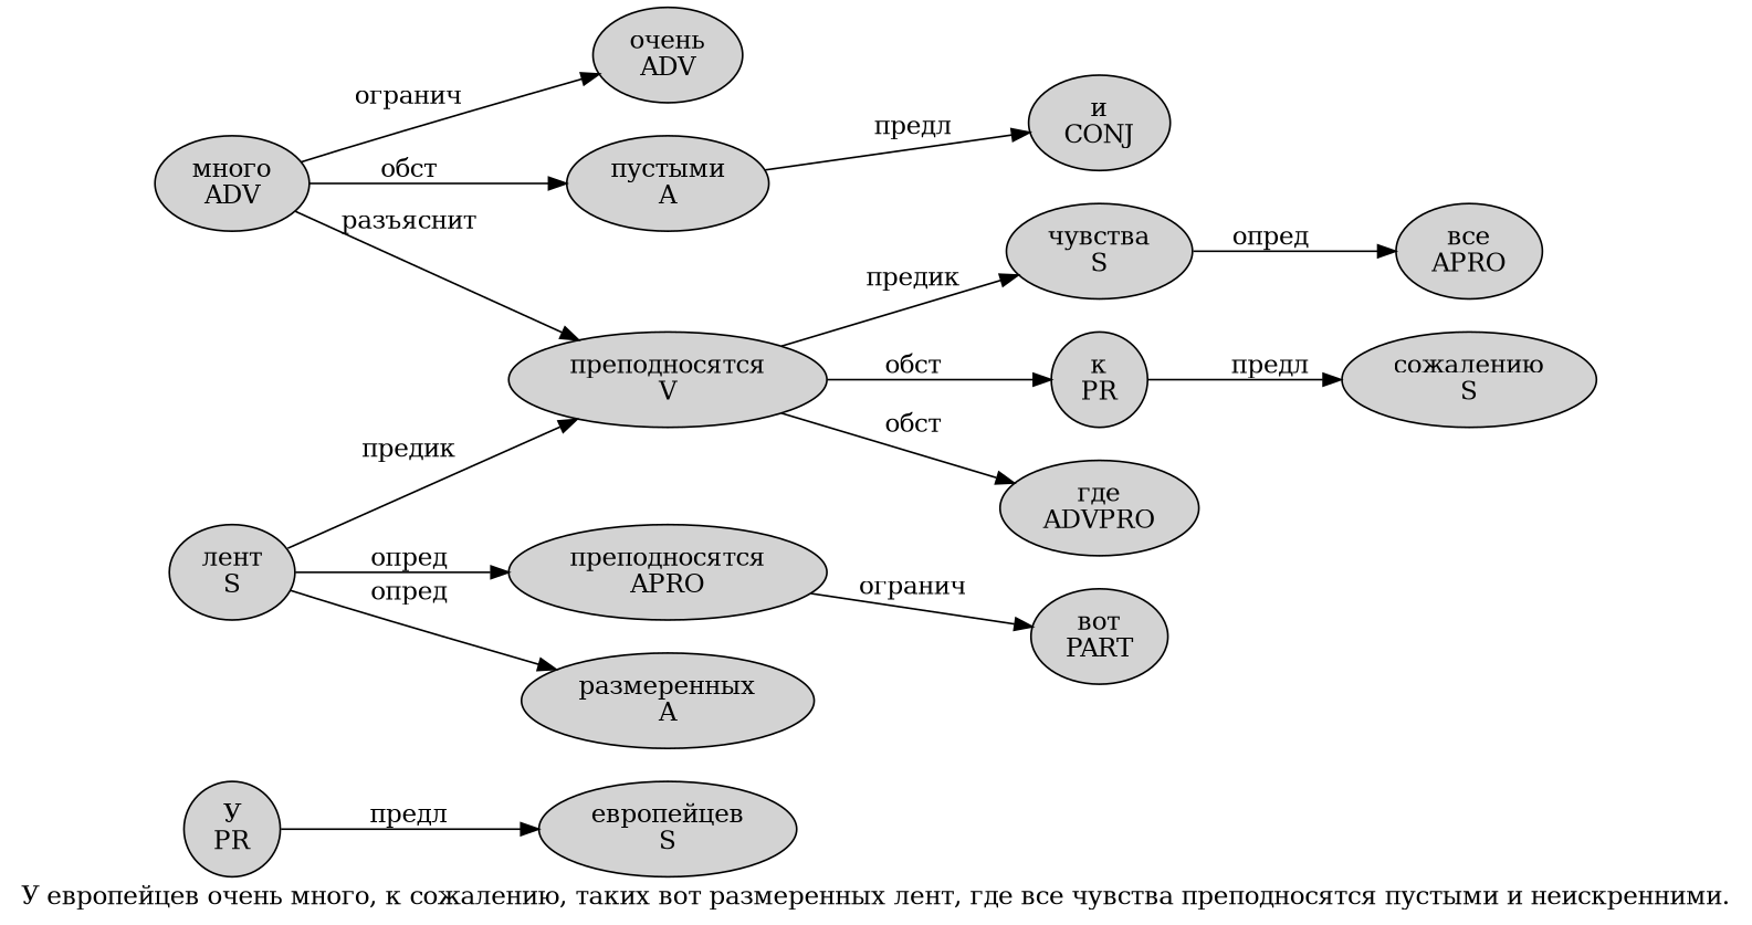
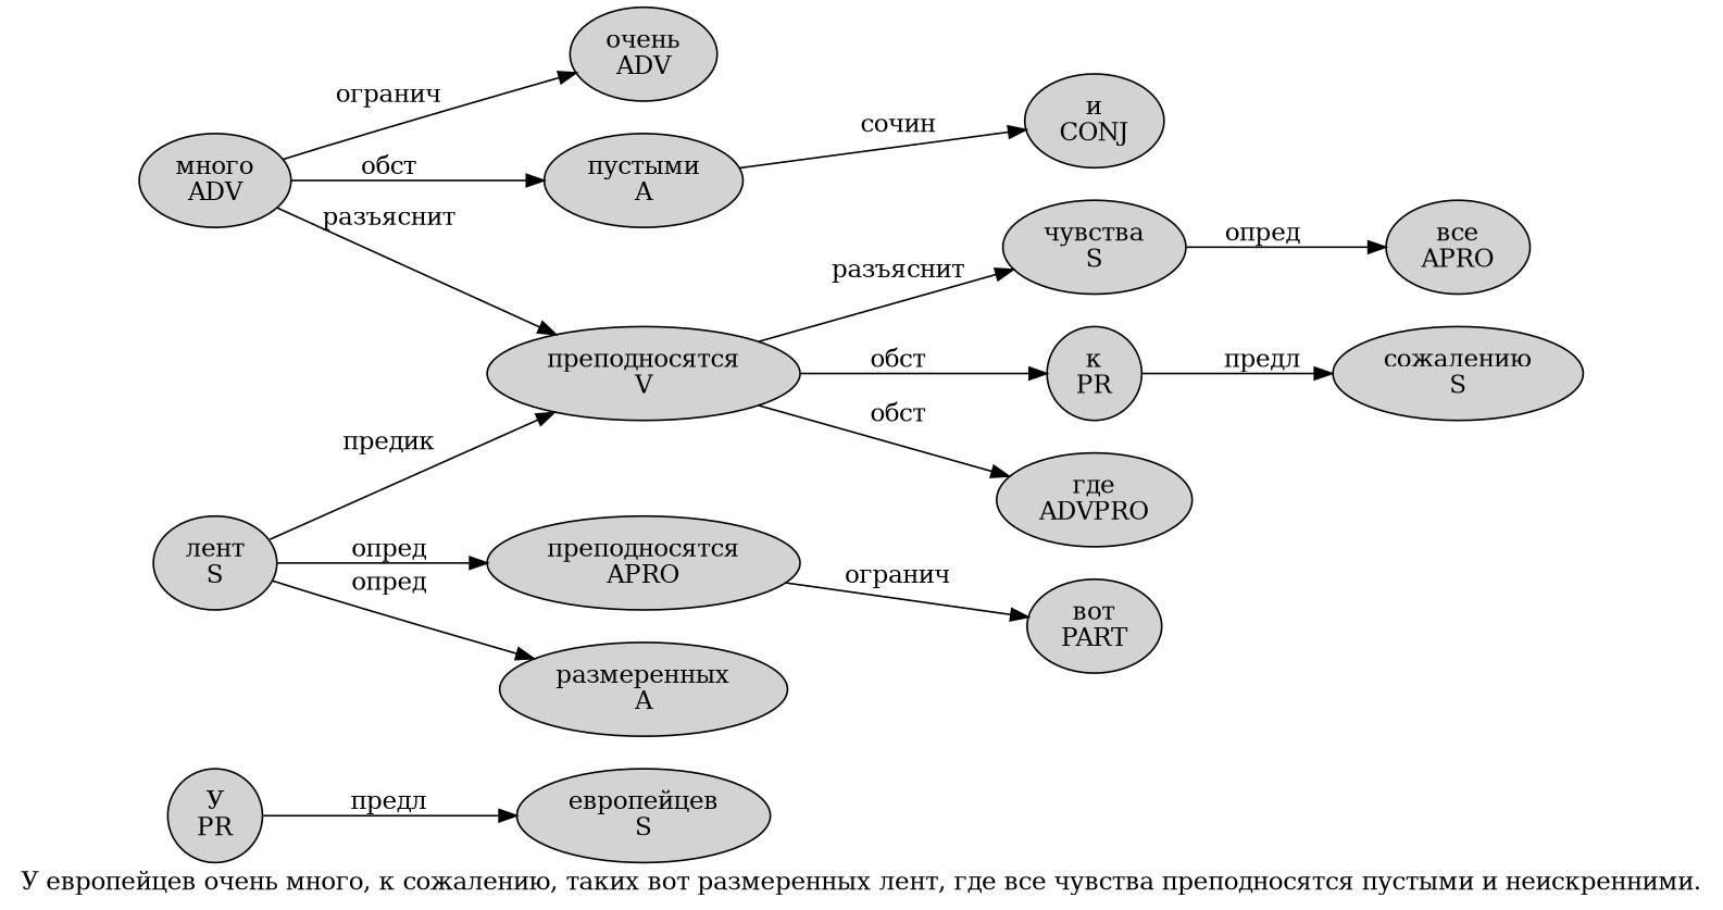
  digraph {
    label="У европейцев очень много, к сожалению, таких вот размеренных лент, где все чувства преподносятся пустыми и неискренними."
    rankdir=LR
    node [fillcolor=lightgray penwidth=1 shape=ellipse style=filled]
    n1 [label="У\nPR"]
    n2 [label="европейцев\nS"]
    n3 [label="очень\nADV"]
    n4 [label="много\nADV"]
    n5 [label="преподносятся\nV"]
    n6 [label="пустыми\nA"]
    n7 [label="к\nPR"]
    n8 [label="где\nADVPRO"]
    n9 [label="чувства\nS"]
    n10 [label="сожалению\nS"]
    n11 [label="преподносятся\nAPRO"]
    n12 [label="вот\nPART"]
    n13 [label="размеренных\nA"]
    n14 [label="лент\nS"]
    n15 [label="все\nAPRO"]
    n16 [label="и\nCONJ"]
    n1 -> n2 [label="предл"]
    n4 -> n3 [label="огранич"]
    n4 -> n5 [label="разъяснит"]
    n4 -> n6 [label="обст"]
    n5 -> n7 [label="обст"]
    n5 -> n8 [label="обст"]
-   n5 -> n9 [label="предик"]
-   n6 -> n16 [label="предл"]
+   n5 -> n9 [label="разъяснит"]
+   n6 -> n16 [label="сочин"]
    n7 -> n10 [label="предл"]
    n9 -> n15 [label="опред"]
    n11 -> n12 [label="огранич"]
    n14 -> n5 [label="предик"]
    n14 -> n11 [label="опред"]
    n14 -> n13 [label="опред"]
  }
